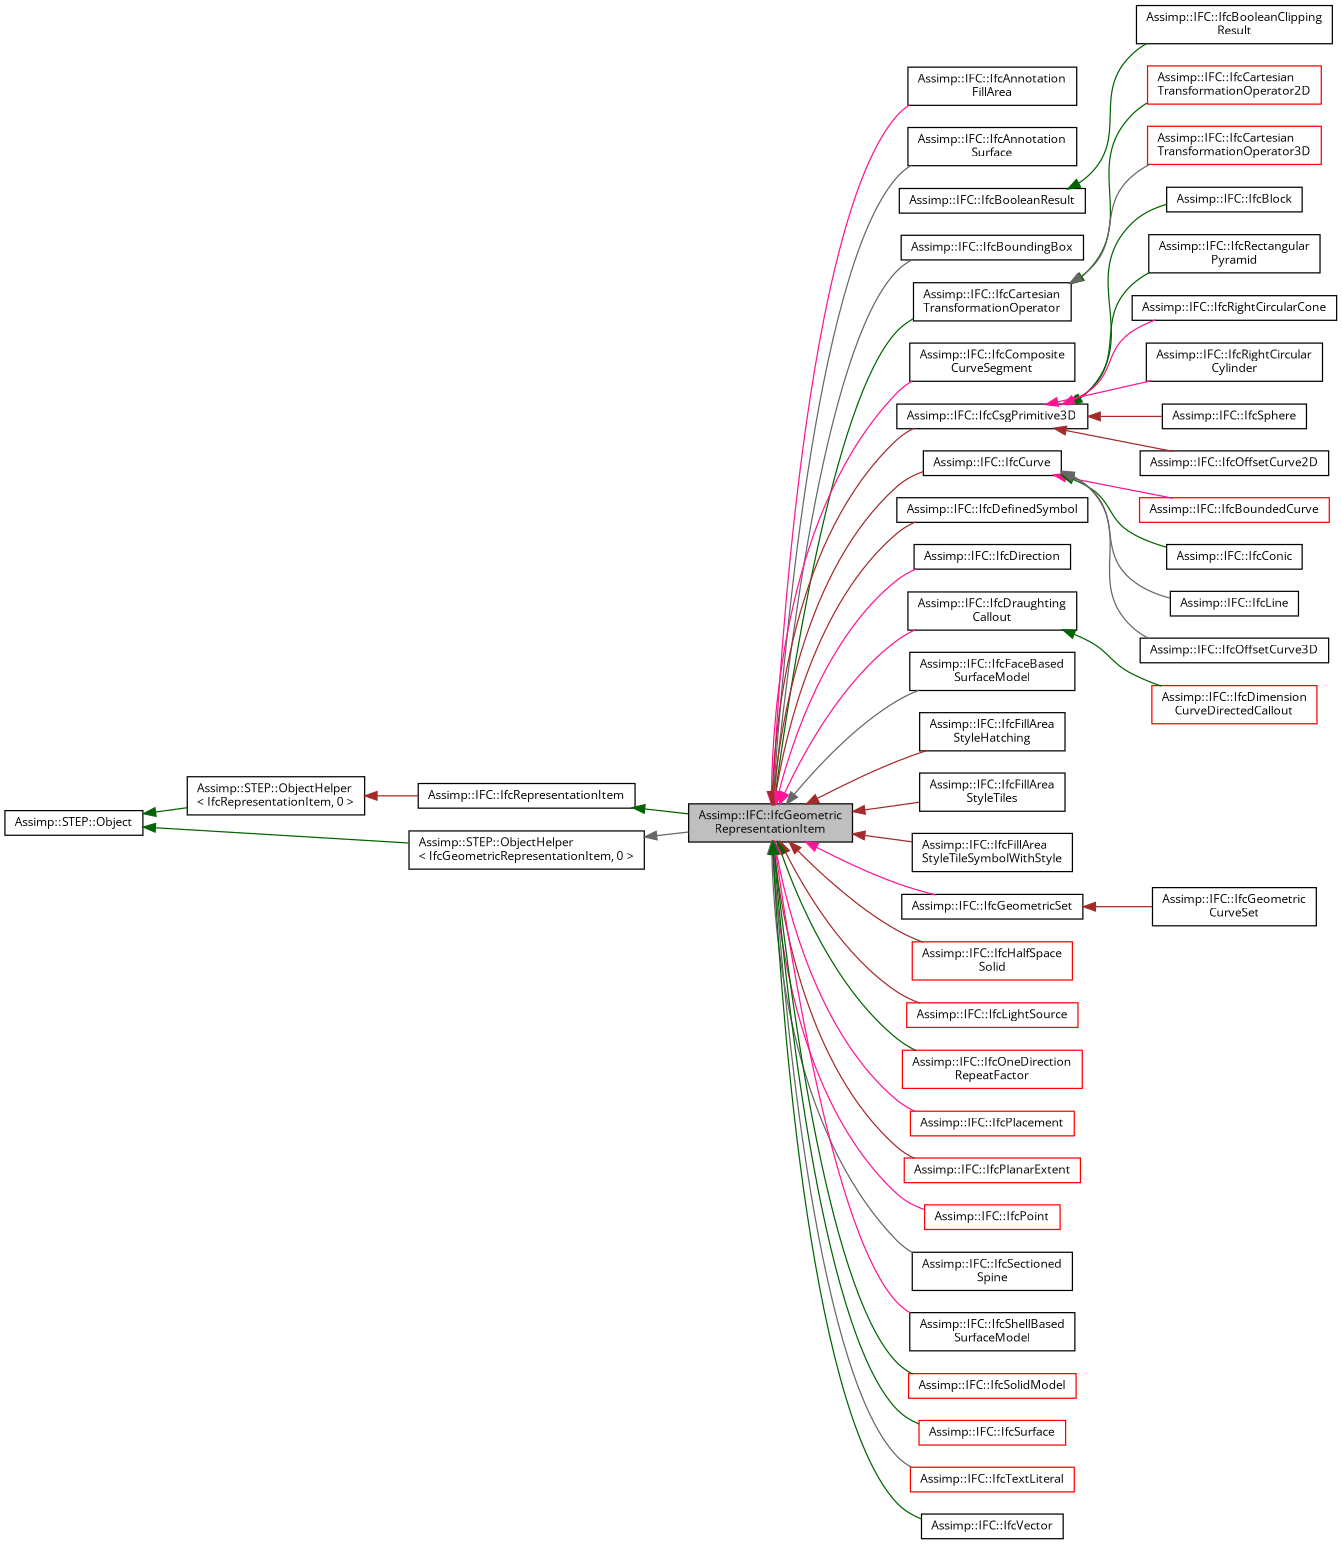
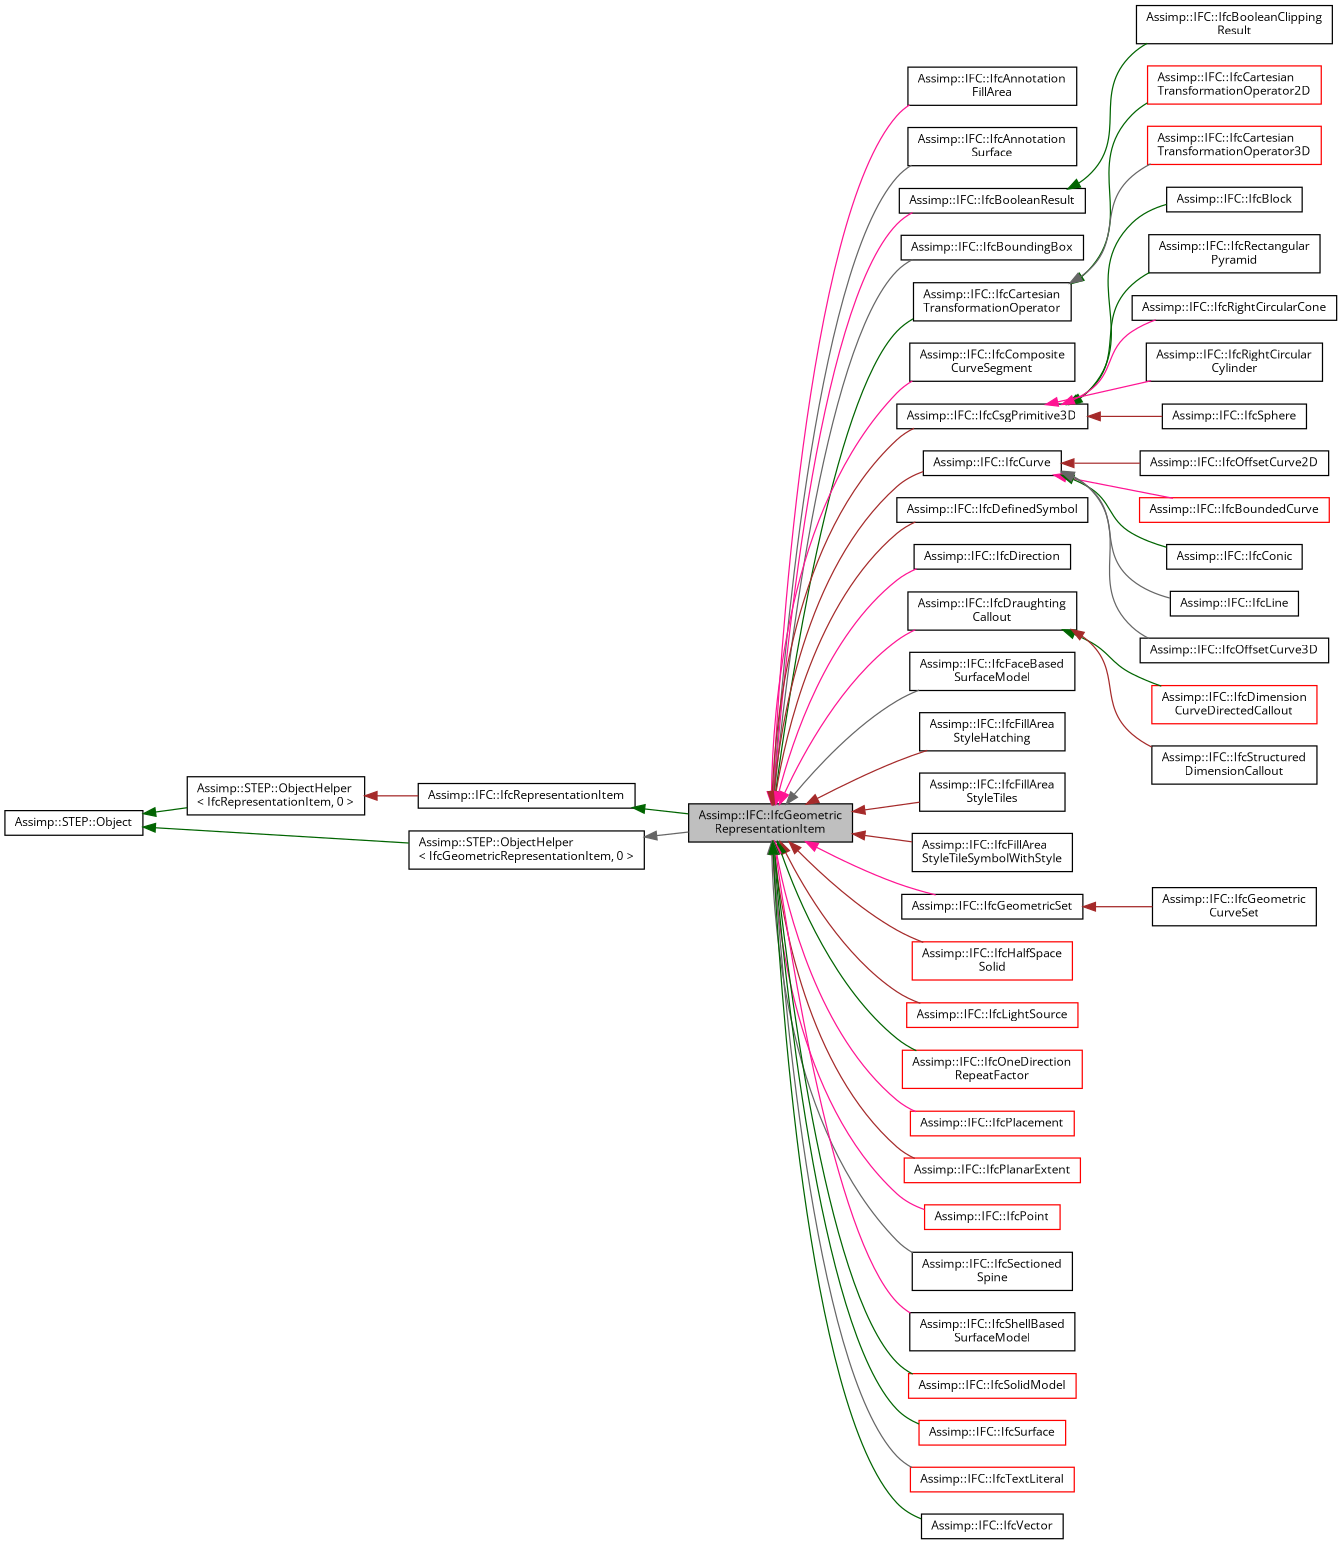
  digraph {
    fontname="Open Sans"
    rankdir=LR
    node [color=black fillcolor=white fontname="Open Sans" fontsize=10 shape=record style=filled]
    edge [color=darkgreen dir=back fontname="Open Sans" fontsize=10 labelfontname=Helvetica labelfontsize=10 style=solid]
    n1 [fillcolor=grey75 fontcolor=black height=0.2 label="Assimp::IFC::IfcGeometric\lRepresentationItem" width=0.4]
    n2 [height=0.2 label="Assimp::IFC::IfcAnnotation\lFillArea" width=0.4]
    n3 [height=0.2 label="Assimp::IFC::IfcAnnotation\lSurface" width=0.4]
    n4 [height=0.2 label="Assimp::IFC::IfcBooleanResult" width=0.4]
    n5 [height=0.2 label="Assimp::IFC::IfcBoundingBox" width=0.4]
    n6 [height=0.2 label="Assimp::IFC::IfcCartesian\lTransformationOperator" width=0.4]
    n7 [height=0.2 label="Assimp::IFC::IfcComposite\lCurveSegment" width=0.4]
    n8 [height=0.2 label="Assimp::IFC::IfcCsgPrimitive3D" width=0.4]
    n9 [height=0.2 label="Assimp::IFC::IfcCurve" width=0.4]
    n10 [height=0.2 label="Assimp::IFC::IfcDefinedSymbol" width=0.4]
    n11 [height=0.2 label="Assimp::IFC::IfcDirection" width=0.4]
    n12 [height=0.2 label="Assimp::IFC::IfcDraughting\lCallout" width=0.4]
    n13 [height=0.2 label="Assimp::IFC::IfcFaceBased\lSurfaceModel" width=0.4]
    n14 [height=0.2 label="Assimp::IFC::IfcFillArea\lStyleHatching" width=0.4]
    n15 [height=0.2 label="Assimp::IFC::IfcFillArea\lStyleTiles" width=0.4]
    n16 [height=0.2 label="Assimp::IFC::IfcFillArea\lStyleTileSymbolWithStyle" width=0.4]
    n17 [height=0.2 label="Assimp::IFC::IfcGeometricSet" width=0.4]
    n18 [color=red height=0.2 label="Assimp::IFC::IfcHalfSpace\lSolid" width=0.4]
    n19 [color=red height=0.2 label="Assimp::IFC::IfcLightSource" width=0.4]
    n20 [color=red height=0.2 label="Assimp::IFC::IfcOneDirection\lRepeatFactor" width=0.4]
    n21 [color=red height=0.2 label="Assimp::IFC::IfcPlacement" width=0.4]
    n22 [color=red height=0.2 label="Assimp::IFC::IfcPlanarExtent" width=0.4]
    n23 [color=red height=0.2 label="Assimp::IFC::IfcPoint" width=0.4]
    n24 [height=0.2 label="Assimp::IFC::IfcSectioned\lSpine" width=0.4]
    n25 [height=0.2 label="Assimp::IFC::IfcShellBased\lSurfaceModel" width=0.4]
    n26 [color=red height=0.2 label="Assimp::IFC::IfcSolidModel" width=0.4]
    n27 [color=red height=0.2 label="Assimp::IFC::IfcSurface" width=0.4]
    n28 [color=red height=0.2 label="Assimp::IFC::IfcTextLiteral" width=0.4]
    n29 [height=0.2 label="Assimp::IFC::IfcVector" width=0.4]
    n30 [height=0.2 label="Assimp::IFC::IfcBooleanClipping\lResult" width=0.4]
    n31 [color=red height=0.2 label="Assimp::IFC::IfcCartesian\lTransformationOperator2D" width=0.4]
    n32 [color=red height=0.2 label="Assimp::IFC::IfcCartesian\lTransformationOperator3D" width=0.4]
    n33 [height=0.2 label="Assimp::IFC::IfcBlock" width=0.4]
    n34 [height=0.2 label="Assimp::IFC::IfcRectangular\lPyramid" width=0.4]
    n35 [height=0.2 label="Assimp::IFC::IfcRightCircularCone" width=0.4]
    n36 [height=0.2 label="Assimp::IFC::IfcRightCircular\lCylinder" width=0.4]
    n37 [height=0.2 label="Assimp::IFC::IfcSphere" width=0.4]
    n38 [color=red height=0.2 label="Assimp::IFC::IfcBoundedCurve" width=0.4]
    n39 [height=0.2 label="Assimp::IFC::IfcConic" width=0.4]
    n40 [height=0.2 label="Assimp::IFC::IfcLine" width=0.4]
    n41 [height=0.2 label="Assimp::IFC::IfcOffsetCurve2D" width=0.4]
    n42 [height=0.2 label="Assimp::IFC::IfcOffsetCurve3D" width=0.4]
    n43 [color=red height=0.2 label="Assimp::IFC::IfcDimension\lCurveDirectedCallout" width=0.4]
+   n44 [height=0.2 label="Assimp::IFC::IfcStructured\lDimensionCallout" width=0.4]
    n45 [height=0.2 label="Assimp::IFC::IfcGeometric\lCurveSet" width=0.4]
    n46 [height=0.2 label="Assimp::IFC::IfcRepresentationItem" width=0.4]
    n47 [height=0.2 label="Assimp::STEP::ObjectHelper\l\< IfcRepresentationItem, 0 \>" width=0.4]
    n48 [height=0.2 label="Assimp::STEP::Object" width=0.4]
    n49 [height=0.2 label="Assimp::STEP::ObjectHelper\l\< IfcGeometricRepresentationItem, 0 \>" width=0.4]
    n1 -> n2 [color=deeppink]
    n1 -> n3 [color=gray40]
+   n1 -> n4 [color=deeppink]
    n1 -> n5 [color=gray40]
    n1 -> n6
    n1 -> n7 [color=deeppink]
    n1 -> n8 [color=brown]
    n1 -> n9 [color=brown]
    n1 -> n10 [color=brown]
    n1 -> n11 [color=deeppink]
    n1 -> n12 [color=deeppink]
    n1 -> n13 [color=gray40]
    n1 -> n14 [color=brown]
    n1 -> n15 [color=brown]
    n1 -> n16 [color=brown]
    n1 -> n17 [color=deeppink]
    n1 -> n18 [color=brown]
    n1 -> n19 [color=brown]
    n1 -> n20
    n1 -> n21 [color=deeppink]
    n1 -> n22 [color=brown]
    n1 -> n23 [color=deeppink]
    n1 -> n24 [color=gray40]
    n1 -> n25 [color=deeppink]
    n1 -> n26
    n1 -> n27
    n1 -> n28 [color=gray40]
    n1 -> n29
    n4 -> n30
    n6 -> n31
    n6 -> n32 [color=gray40]
    n8 -> n33
    n8 -> n34
    n8 -> n35 [color=deeppink]
    n8 -> n36 [color=deeppink]
    n8 -> n37 [color=brown]
    n9 -> n38 [color=deeppink]
    n9 -> n39
    n9 -> n40 [color=gray40]
-   n8 -> n41 [color=brown]
+   n9 -> n41 [color=brown]
    n9 -> n42 [color=gray40]
    n12 -> n43
+   n12 -> n44 [color=brown]
    n17 -> n45 [color=brown]
    n46 -> n1
    n47 -> n46 [color=brown]
    n48 -> n47
    n48 -> n49
    n49 -> n1 [color=gray40]
  }
